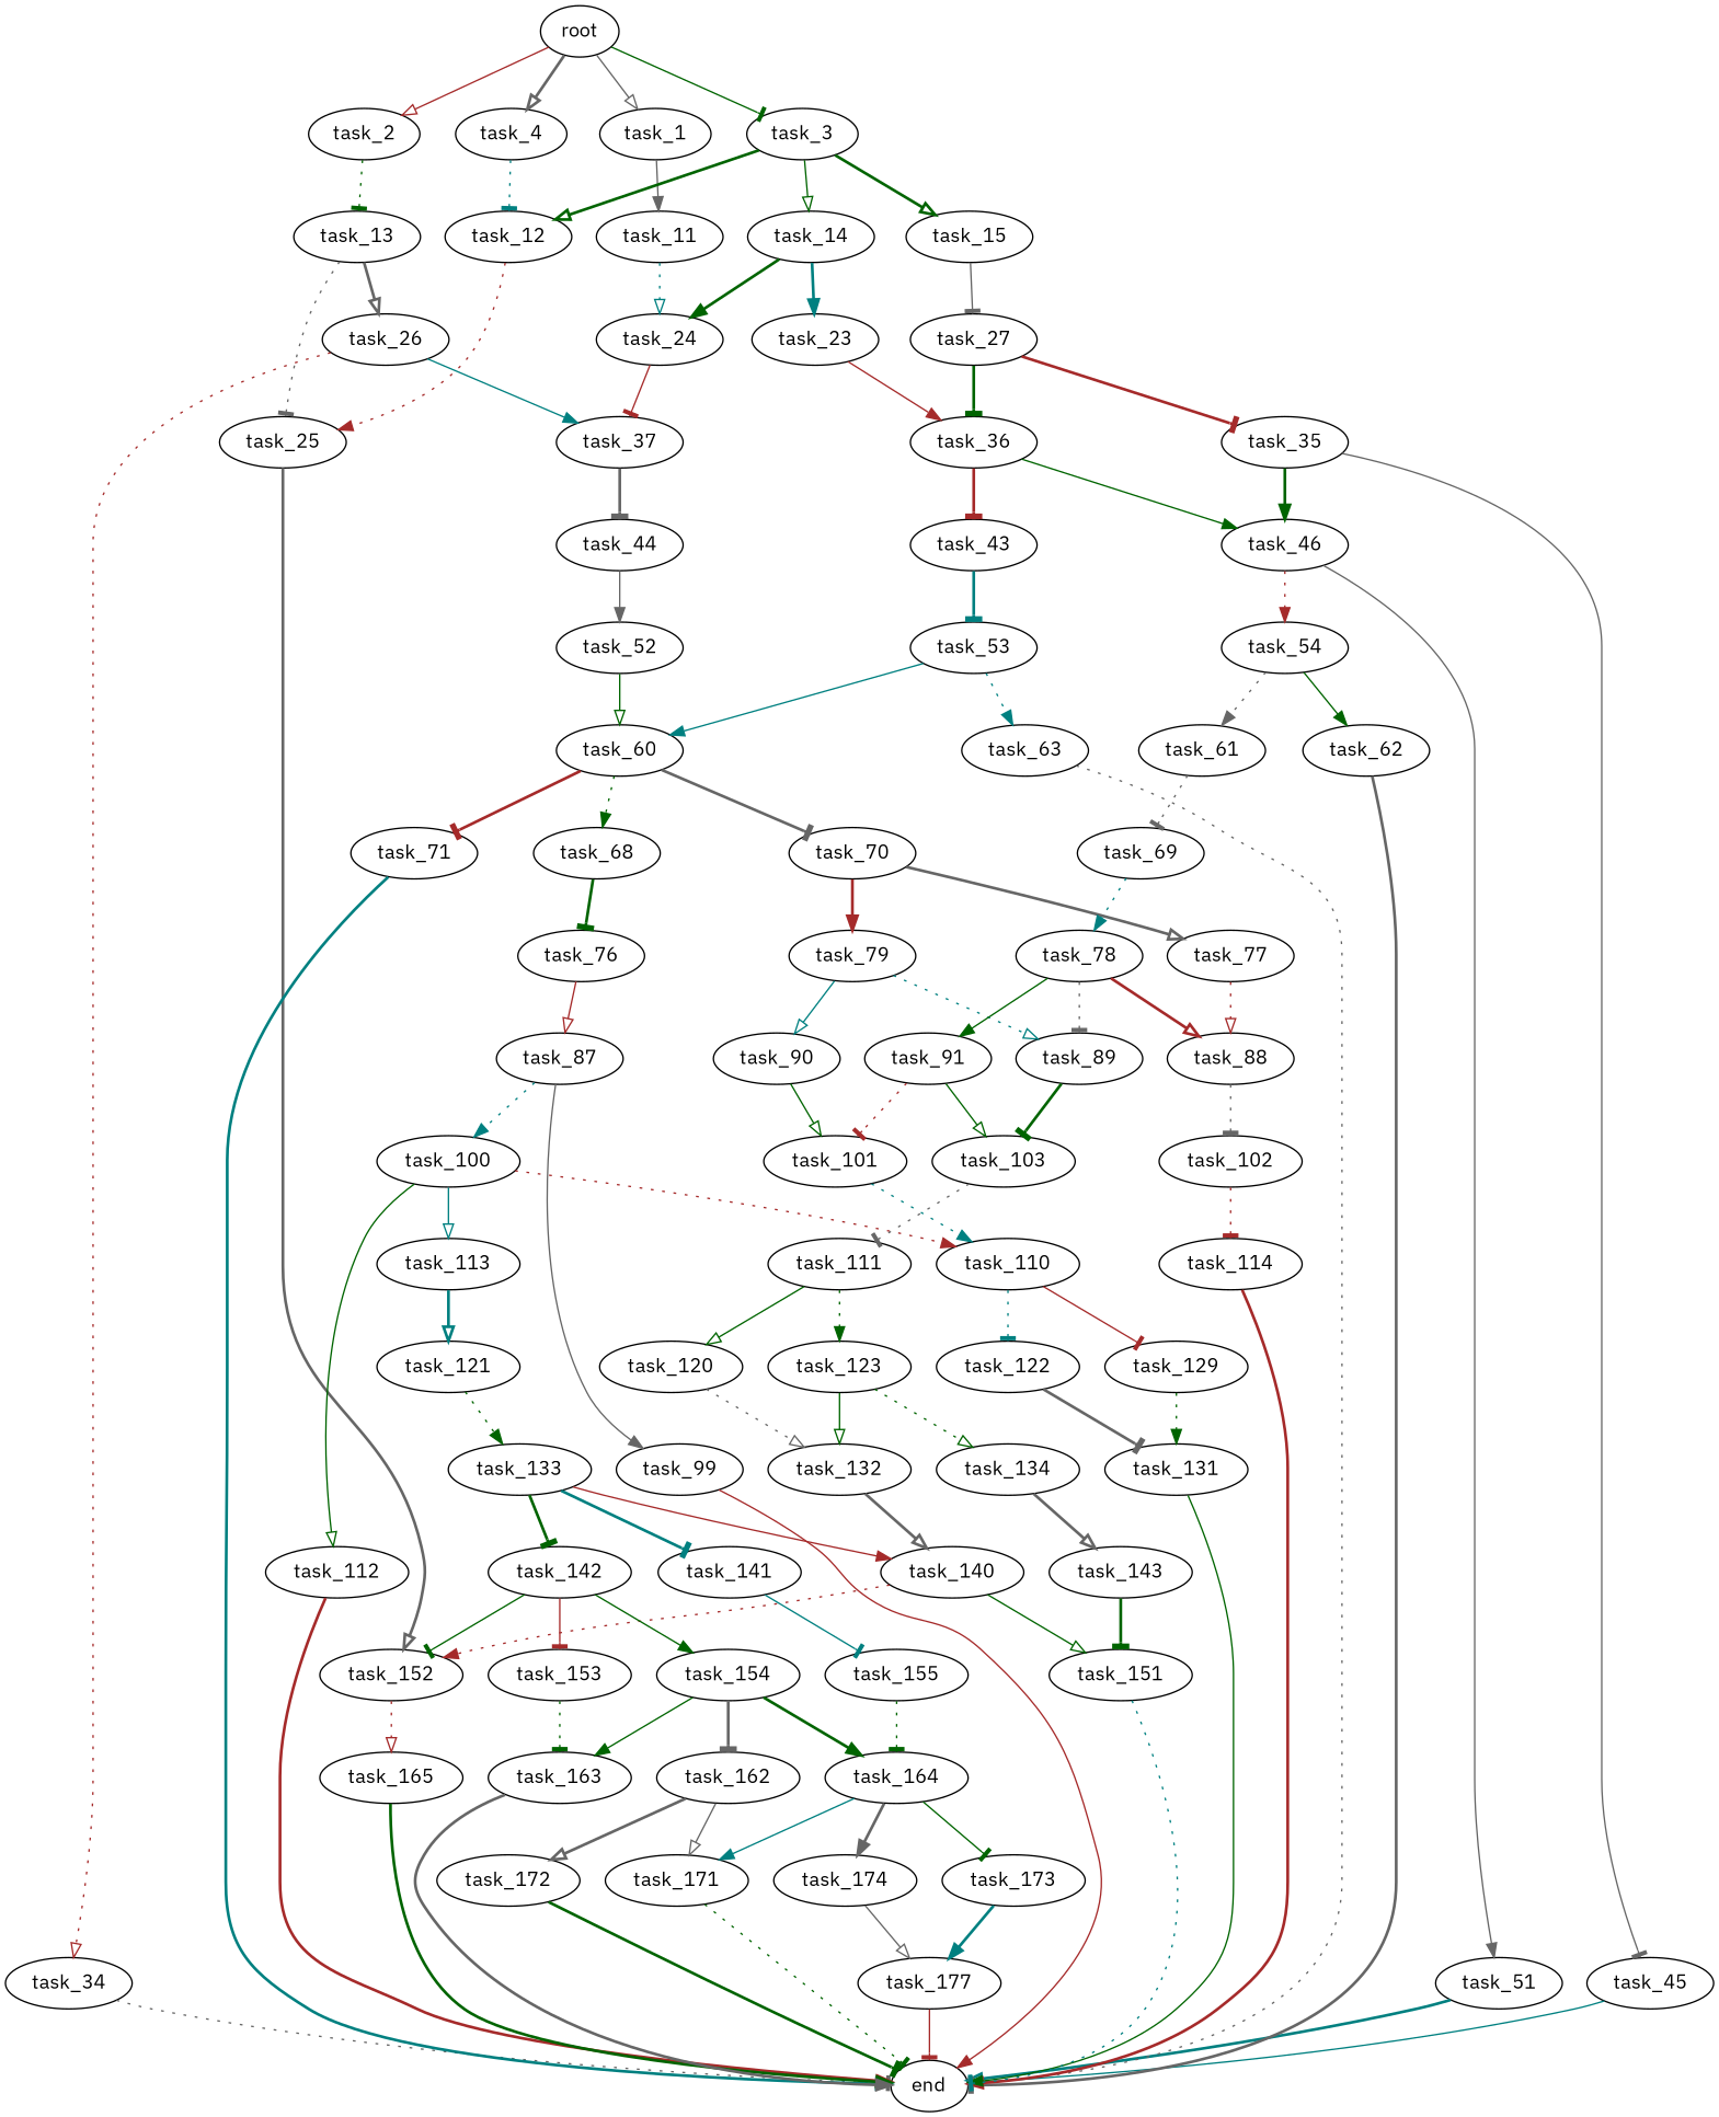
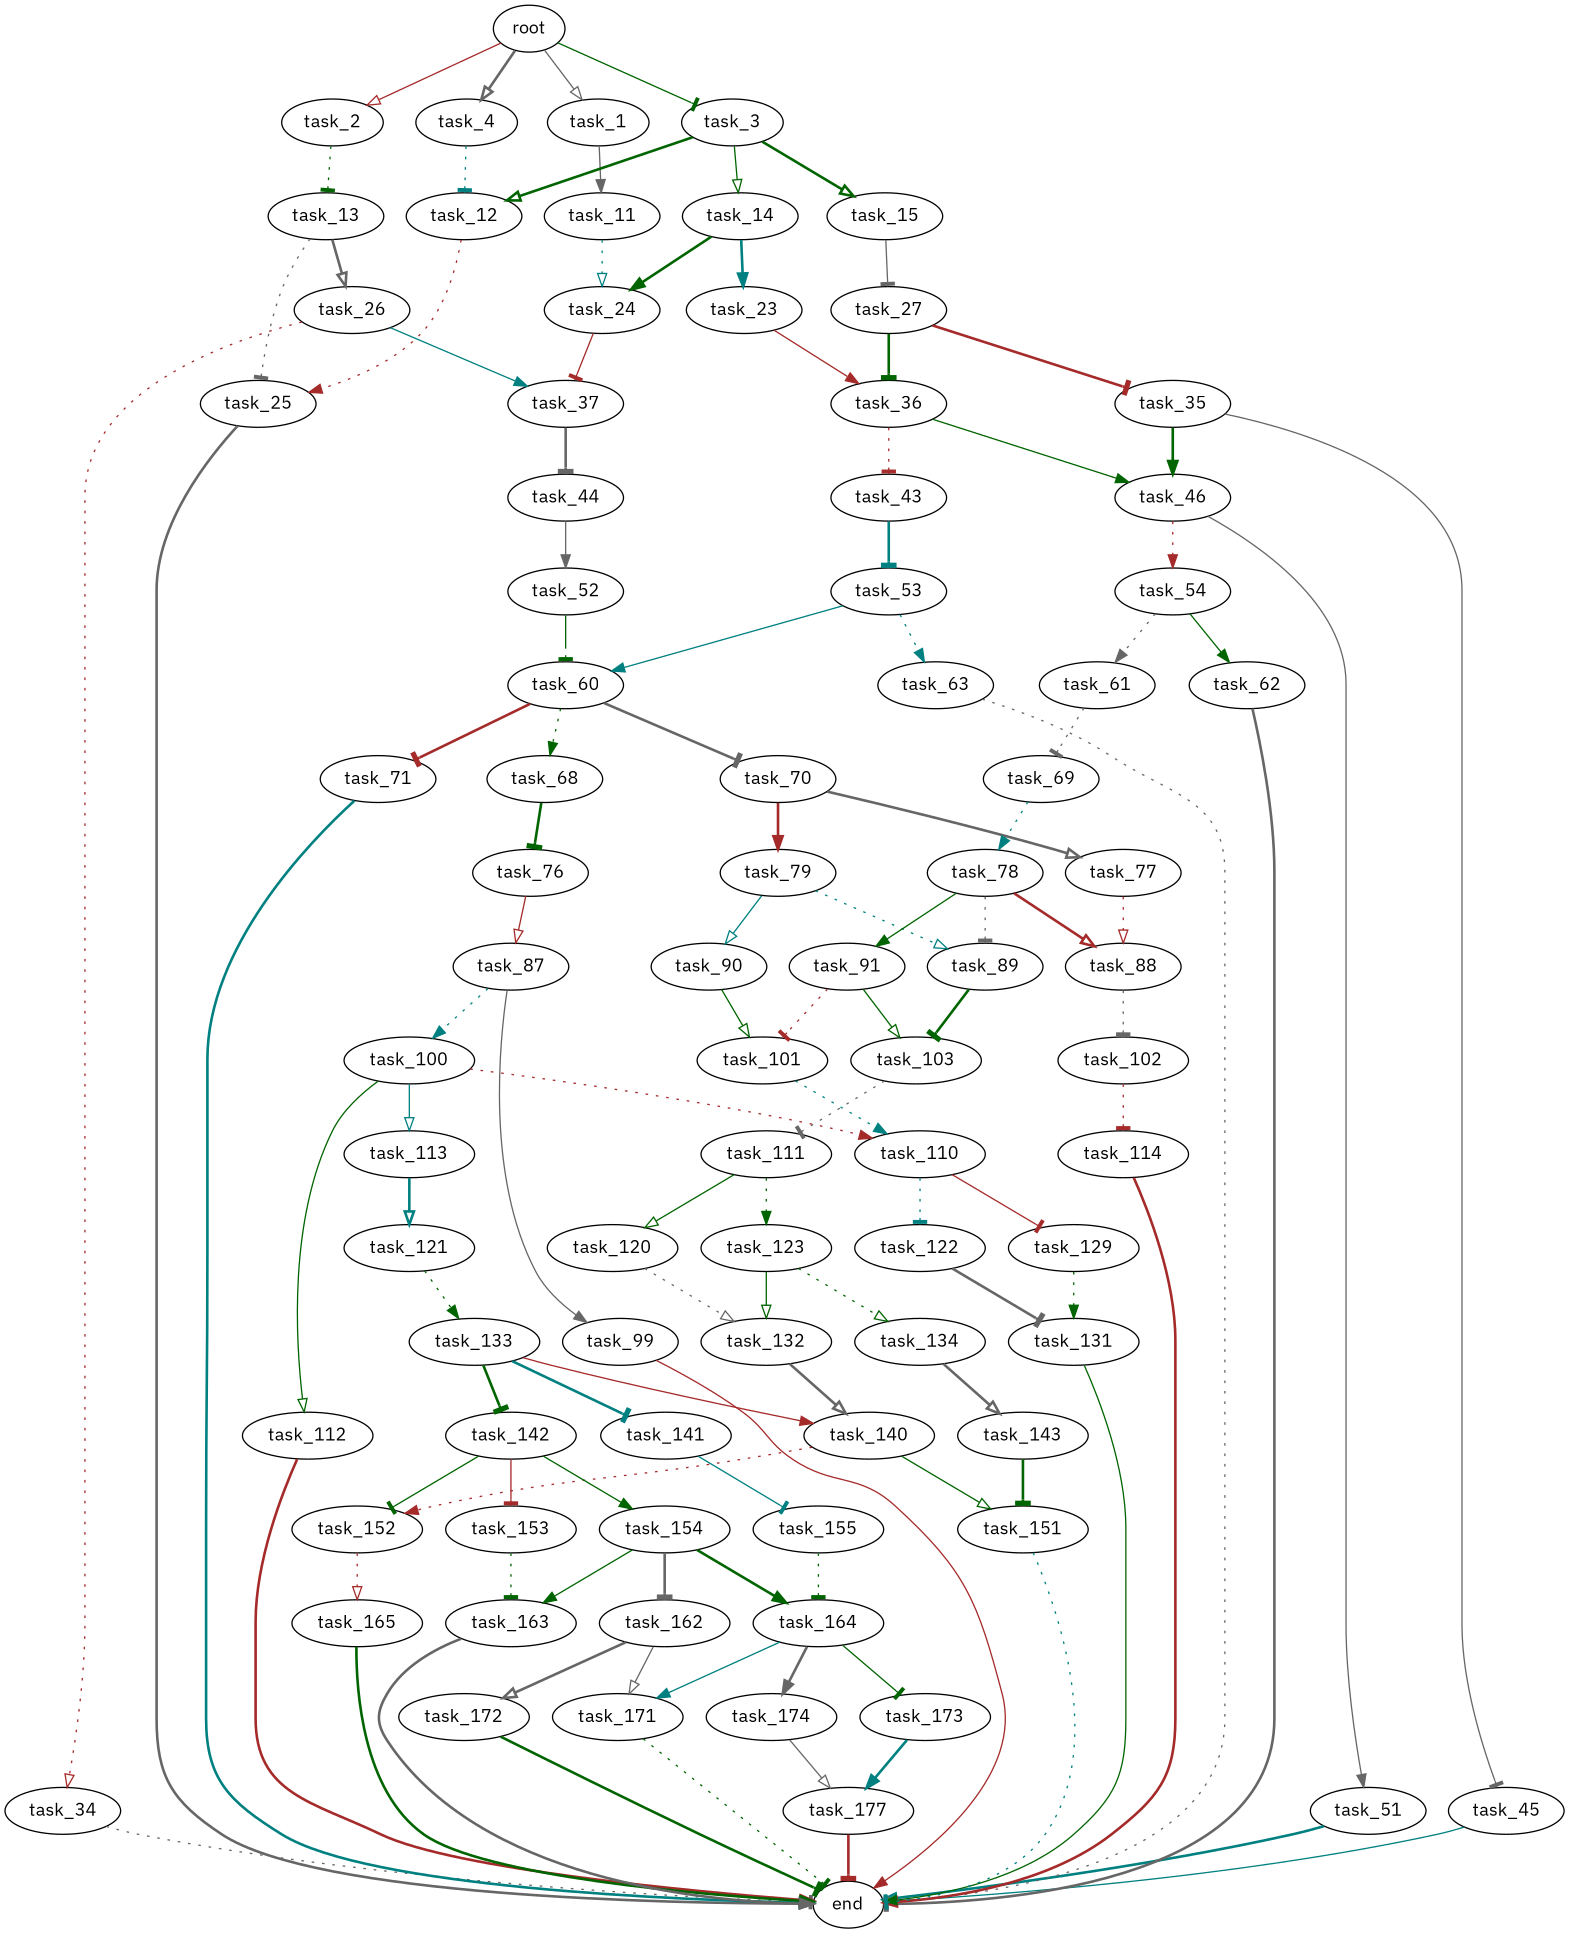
  digraph {
    fontname="IBM Plex Sans"
    node [fontname="IBM Plex Sans"]
    edge [arrowhead=tee color=darkgreen fontname="IBM Plex Sans" style=solid]
    root
    task_1
    task_2
    task_3
    task_4
    task_11
    task_13
    task_12
    task_14
    task_15
    task_24
    task_25
    task_26
    task_23
    task_27
    task_37
    end
    task_34
    task_36
    task_35
    task_44
    task_46
    task_43
    task_45
    task_51
    task_54
    task_53
    task_52
    task_61
    task_62
    task_60
    task_63
    task_68
    task_70
    task_71
    task_69
    task_76
    task_77
    task_79
    task_78
    task_87
    task_88
    task_89
    task_90
    task_91
    task_99
    task_100
    task_102
    task_103
    task_101
    task_110
    task_112
    task_113
    task_114
    task_111
    task_122
    n57 [label=task_129]
    task_121
    task_120
    task_123
    task_131
    task_133
    task_132
    task_134
    task_140
    task_143
    task_141
    task_142
    task_151
    task_152
    task_155
    task_153
    task_154
    task_165
    task_164
    task_163
    task_162
    task_171
    task_173
    task_174
    task_172
    task_177
    root -> task_1 [arrowhead=onormal color=gray40]
    root -> task_2 [arrowhead=onormal color=brown]
    root -> task_3
    root -> task_4 [arrowhead=onormal color=gray40 style=bold]
    task_1 -> task_11 [arrowhead=normal color=gray40]
    task_2 -> task_13 [style=dotted]
    task_3 -> task_12 [arrowhead=onormal style=bold]
    task_3 -> task_14 [arrowhead=onormal]
    task_3 -> task_15 [arrowhead=onormal style=bold]
    task_4 -> task_12 [color=teal style=dotted]
    task_11 -> task_24 [arrowhead=onormal color=teal style=dotted]
    task_13 -> task_25 [color=gray40 style=dotted]
    task_13 -> task_26 [arrowhead=onormal color=gray40 style=bold]
    task_12 -> task_25 [arrowhead=normal color=brown style=dotted]
    task_14 -> task_24 [arrowhead=normal style=bold]
    task_14 -> task_23 [arrowhead=normal color=teal style=bold]
    task_15 -> task_27 [color=gray40]
    task_24 -> task_37 [color=brown]
-   task_25 -> task_152 [arrowhead=onormal color=gray40 style=bold]
+   task_25 -> end [arrowhead=onormal color=gray40 style=bold]
    task_26 -> task_37 [arrowhead=normal color=teal]
    task_26 -> task_34 [arrowhead=onormal color=brown style=dotted]
    task_23 -> task_36 [arrowhead=normal color=brown]
    task_27 -> task_36 [style=bold]
    task_27 -> task_35 [color=brown style=bold]
    task_37 -> task_44 [color=gray40 style=bold]
    task_34 -> end [color=gray40 style=dotted]
    task_36 -> task_46 [arrowhead=normal]
-   task_36 -> task_43 [color=brown style=bold]
+   task_36 -> task_43 [color=brown style=dotted]
    task_35 -> task_46 [arrowhead=normal style=bold]
    task_35 -> task_45 [color=gray40]
    task_44 -> task_52 [arrowhead=normal color=gray40]
    task_46 -> task_51 [arrowhead=normal color=gray40]
    task_46 -> task_54 [arrowhead=normal color=brown style=dotted]
    task_43 -> task_53 [color=teal style=bold]
    task_45 -> end [color=teal]
    task_51 -> end [arrowhead=onormal color=teal style=bold]
    task_54 -> task_61 [arrowhead=normal color=gray40 style=dotted]
    task_54 -> task_62 [arrowhead=normal]
    task_53 -> task_60 [arrowhead=normal color=teal]
    task_53 -> task_63 [arrowhead=normal color=teal style=dotted]
-   task_52 -> task_60 [arrowhead=onormal]
+   task_52 -> task_60
    task_61 -> task_69 [color=gray40 style=dotted]
    task_62 -> end [color=gray40 style=bold]
    task_60 -> task_68 [arrowhead=normal style=dotted]
    task_60 -> task_70 [color=gray40 style=bold]
    task_60 -> task_71 [color=brown style=bold]
    task_63 -> end [arrowhead=onormal color=gray40 style=dotted]
    task_68 -> task_76 [style=bold]
    task_70 -> task_77 [arrowhead=onormal color=gray40 style=bold]
    task_70 -> task_79 [arrowhead=normal color=brown style=bold]
    task_71 -> end [arrowhead=onormal color=teal style=bold]
    task_69 -> task_78 [arrowhead=normal color=teal style=dotted]
    task_76 -> task_87 [arrowhead=onormal color=brown]
    task_77 -> task_88 [arrowhead=onormal color=brown style=dotted]
    task_79 -> task_89 [arrowhead=onormal color=teal style=dotted]
    task_79 -> task_90 [arrowhead=onormal color=teal]
    task_78 -> task_88 [arrowhead=onormal color=brown style=bold]
    task_78 -> task_89 [color=gray40 style=dotted]
    task_78 -> task_91 [arrowhead=normal]
    task_87 -> task_99 [arrowhead=normal color=gray40]
    task_87 -> task_100 [arrowhead=normal color=teal style=dotted]
    task_88 -> task_102 [color=gray40 style=dotted]
    task_89 -> task_103 [style=bold]
    task_90 -> task_101 [arrowhead=onormal]
    task_91 -> task_103 [arrowhead=onormal]
    task_91 -> task_101 [color=brown style=dotted]
    task_99 -> end [arrowhead=normal color=brown]
    task_100 -> task_110 [arrowhead=normal color=brown style=dotted]
    task_100 -> task_112 [arrowhead=onormal]
    task_100 -> task_113 [arrowhead=onormal color=teal]
    task_102 -> task_114 [color=brown style=dotted]
    task_103 -> task_111 [color=gray40 style=dotted]
    task_101 -> task_110 [arrowhead=normal color=teal style=dotted]
    task_110 -> task_122 [color=teal style=dotted]
    task_110 -> n57 [color=brown]
    task_112 -> end [arrowhead=onormal color=brown style=bold]
    task_113 -> task_121 [arrowhead=onormal color=teal style=bold]
    task_114 -> end [arrowhead=onormal color=brown style=bold]
    task_111 -> task_120 [arrowhead=onormal]
    task_111 -> task_123 [arrowhead=normal style=dotted]
    task_122 -> task_131 [color=gray40 style=bold]
    n57 -> task_131 [arrowhead=normal style=dotted]
    task_121 -> task_133 [arrowhead=normal style=dotted]
    task_120 -> task_132 [arrowhead=onormal color=gray40 style=dotted]
    task_123 -> task_132 [arrowhead=onormal]
    task_123 -> task_134 [arrowhead=onormal style=dotted]
    task_131 -> end [arrowhead=normal]
    task_133 -> task_140 [arrowhead=normal color=brown]
    task_133 -> task_141 [color=teal style=bold]
    task_133 -> task_142 [style=bold]
    task_132 -> task_140 [arrowhead=onormal color=gray40 style=bold]
    task_134 -> task_143 [arrowhead=onormal color=gray40 style=bold]
    task_140 -> task_151 [arrowhead=onormal]
    task_140 -> task_152 [arrowhead=normal color=brown style=dotted]
    task_143 -> task_151 [style=bold]
    task_141 -> task_155 [color=teal]
    task_142 -> task_152
    task_142 -> task_153 [color=brown]
    task_142 -> task_154 [arrowhead=normal]
    task_151 -> end [color=teal style=dotted]
    task_152 -> task_165 [arrowhead=onormal color=brown style=dotted]
    task_155 -> task_164 [style=dotted]
    task_153 -> task_163 [style=dotted]
    task_154 -> task_164 [arrowhead=normal style=bold]
    task_154 -> task_163 [arrowhead=normal]
    task_154 -> task_162 [color=gray40 style=bold]
    task_165 -> end [arrowhead=normal style=bold]
    task_164 -> task_171 [arrowhead=normal color=teal]
    task_164 -> task_173
    task_164 -> task_174 [arrowhead=normal color=gray40 style=bold]
    task_163 -> end [arrowhead=normal color=gray40 style=bold]
    task_162 -> task_171 [arrowhead=onormal color=gray40]
    task_162 -> task_172 [arrowhead=onormal color=gray40 style=bold]
    task_171 -> end [style=dotted]
    task_173 -> task_177 [arrowhead=normal color=teal style=bold]
    task_174 -> task_177 [arrowhead=onormal color=gray40]
    task_172 -> end [style=bold]
-   task_177 -> end [color=brown]
+   task_177 -> end [color=brown style=bold]
  }
